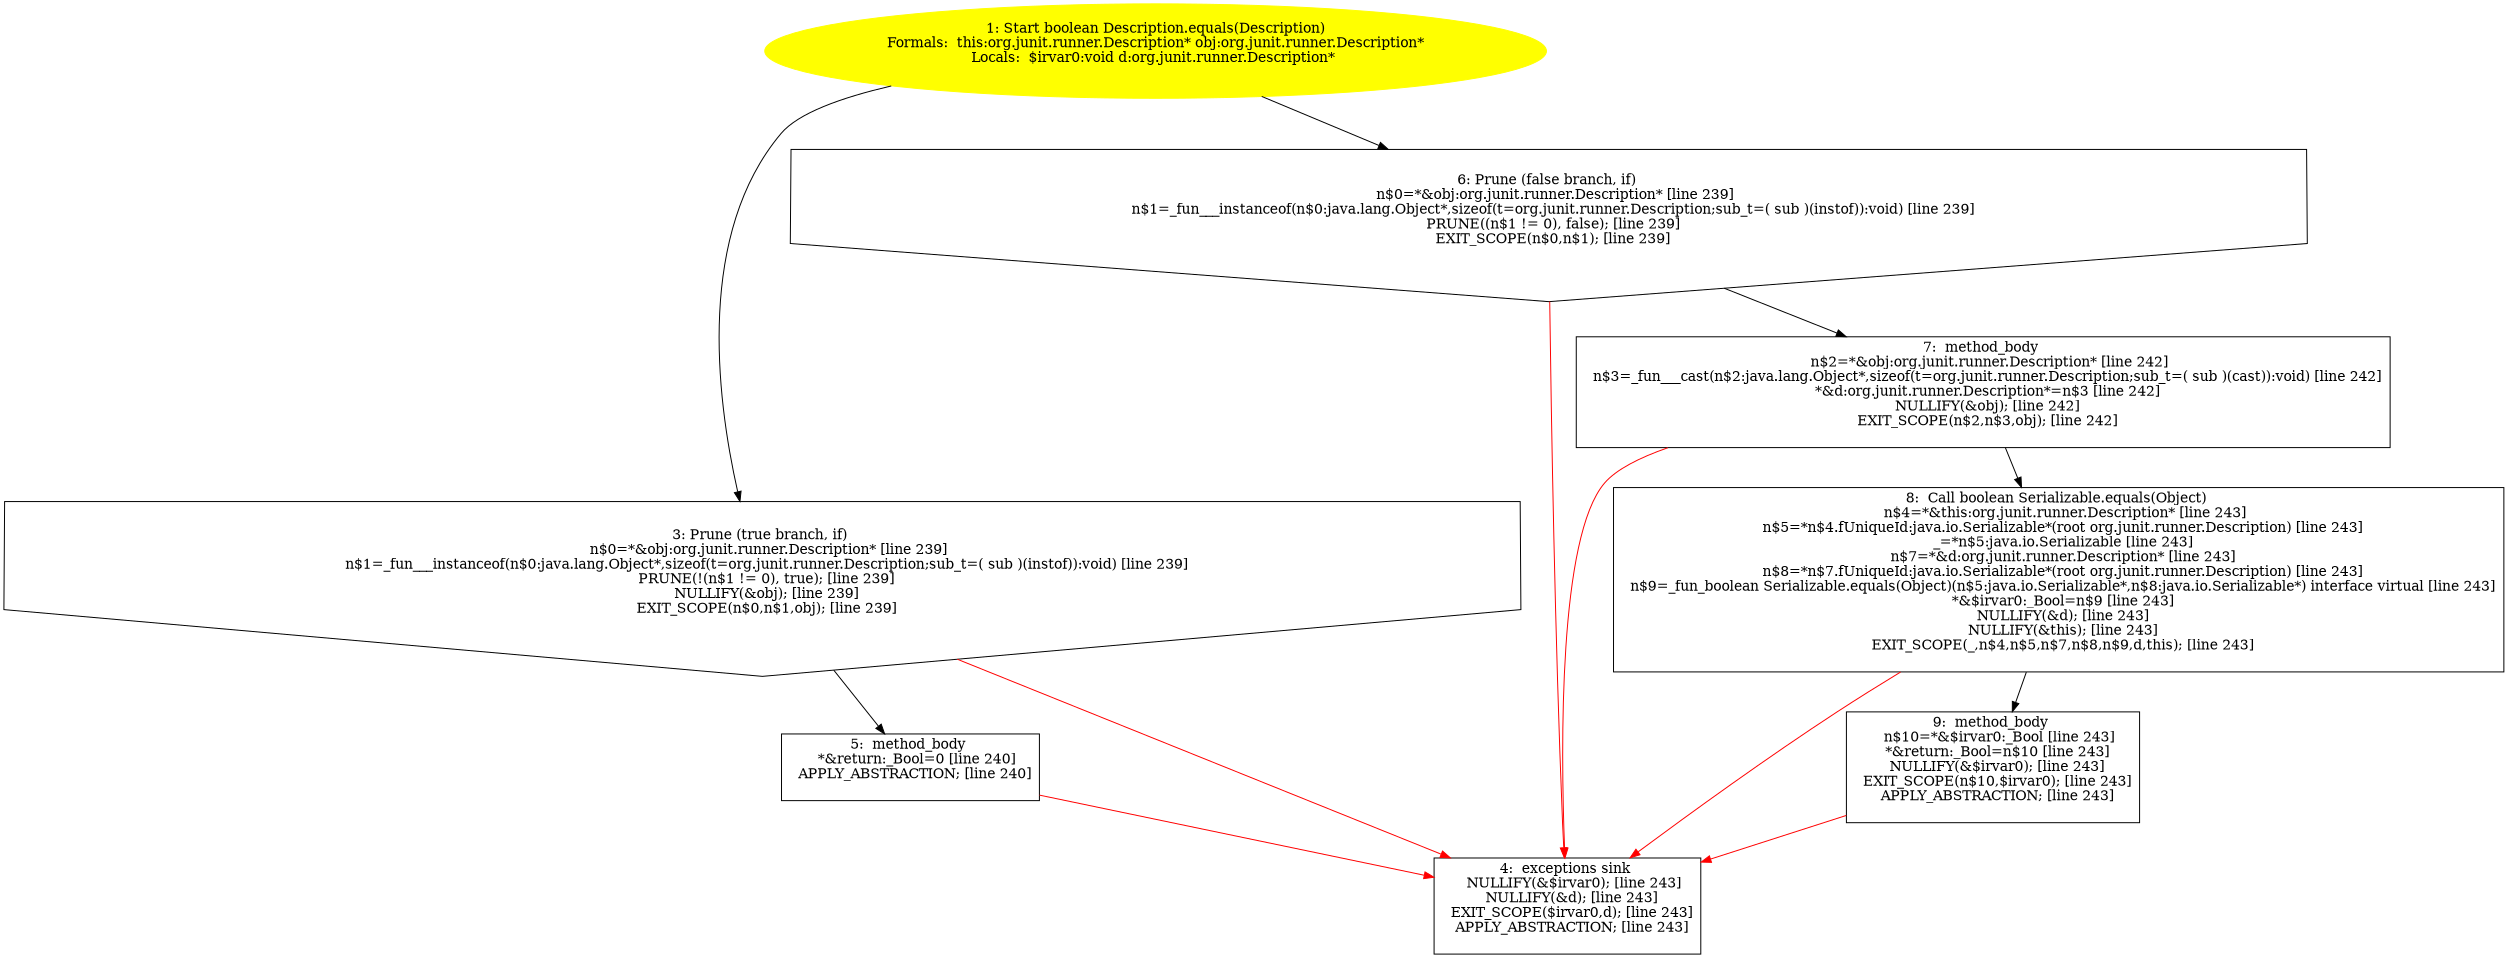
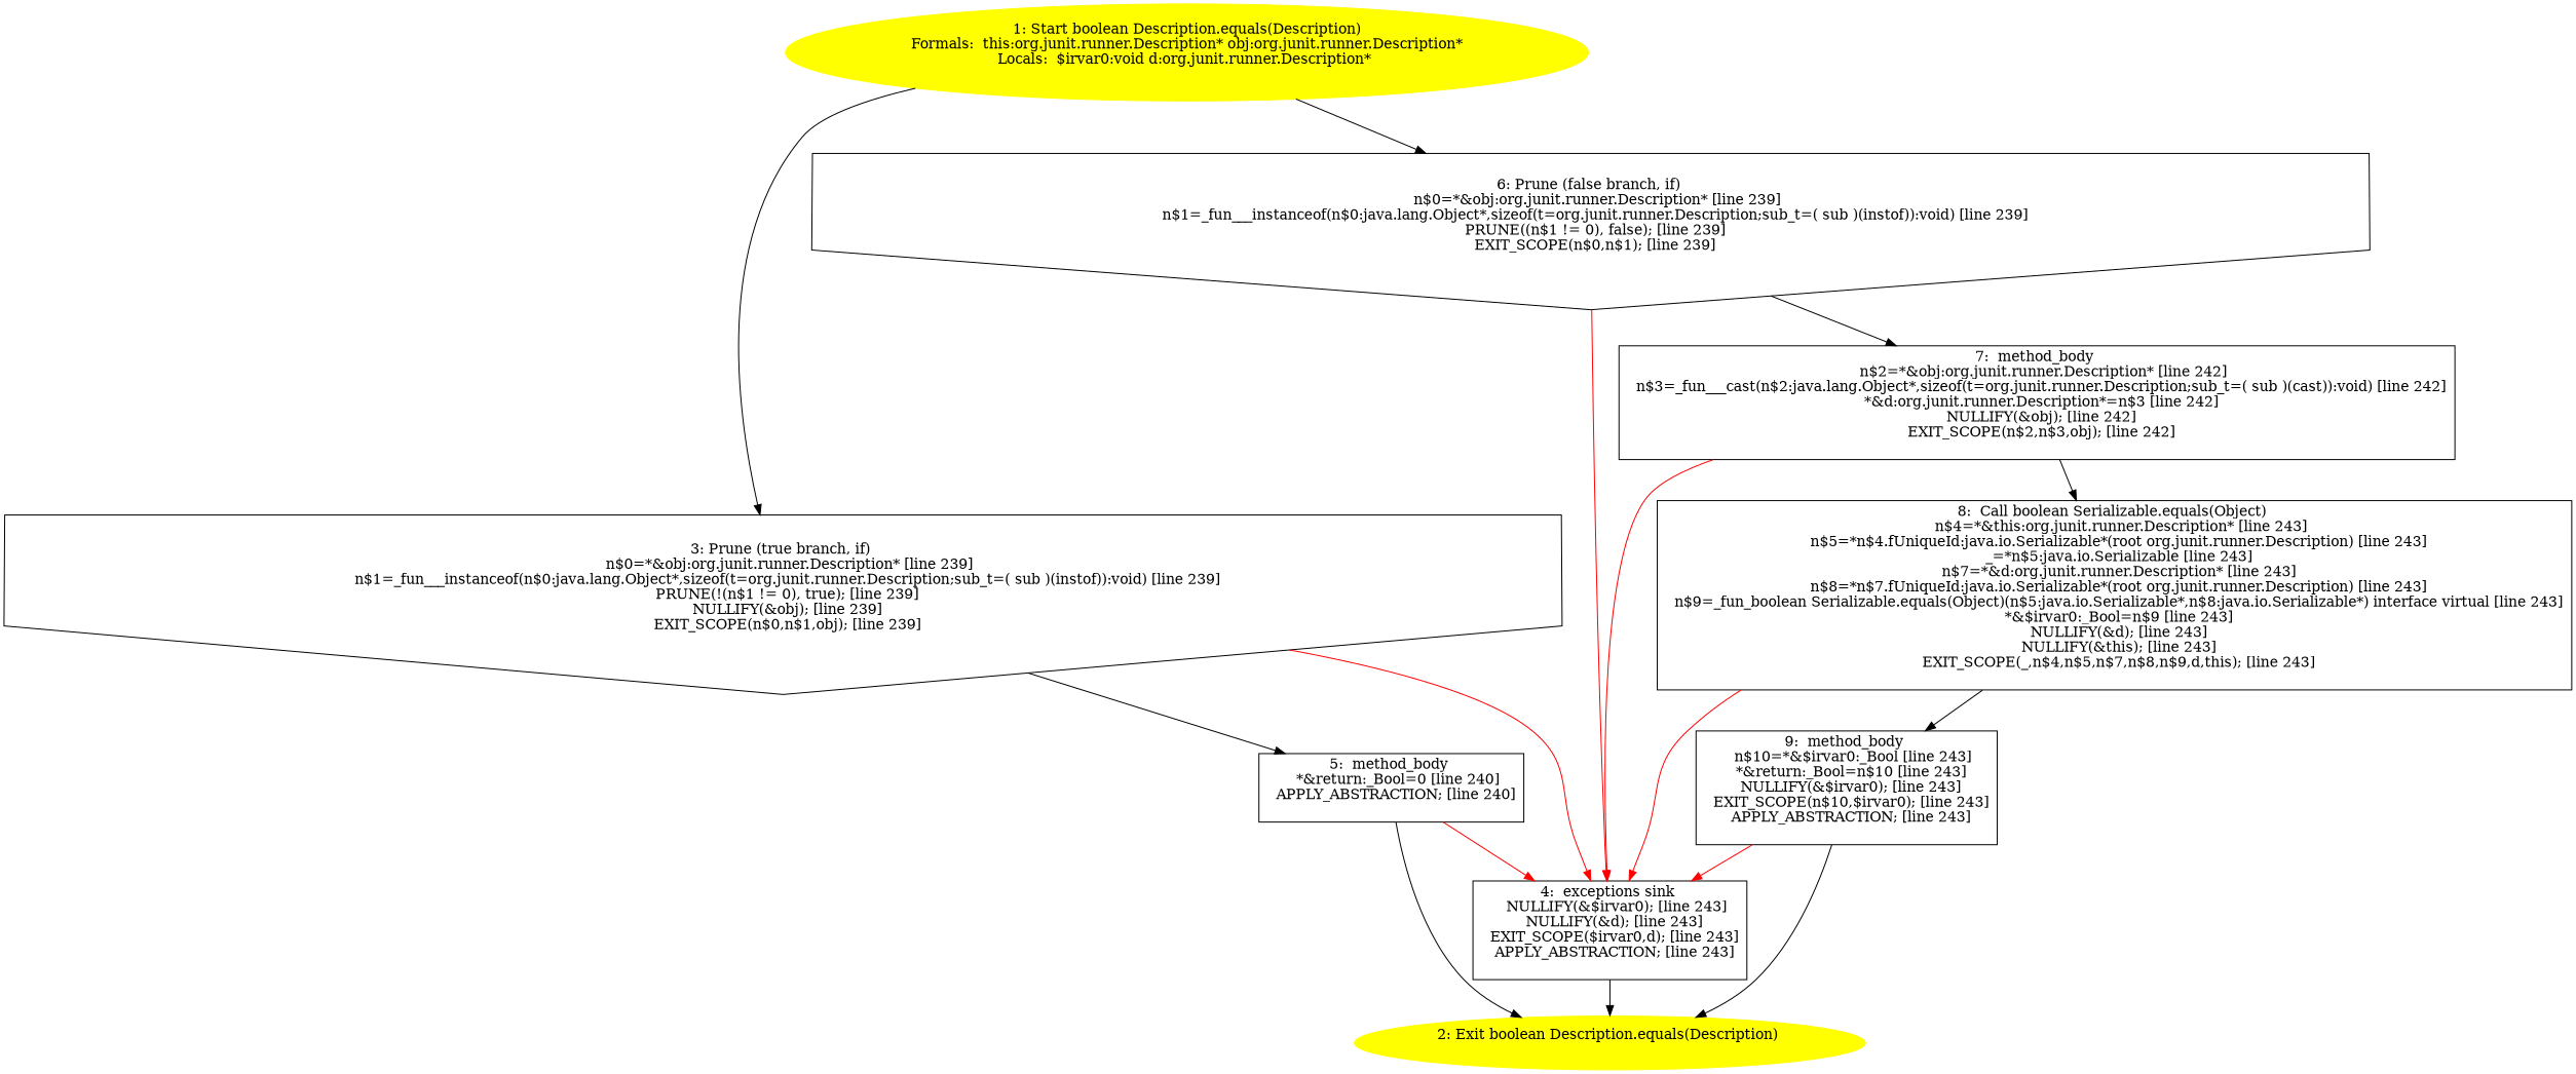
  digraph {
    node [shape=box]
    n1 [color=yellow label="1: Start boolean Description.equals(Description)\nFormals:  this:org.junit.runner.Description* obj:org.junit.runner.Description*\nLocals:  $irvar0:void d:org.junit.runner.Description* \n  " style=filled shape=""]
    n2 [label="3: Prune (true branch, if) \n   n$0=*&obj:org.junit.runner.Description* [line 239]\n  n$1=_fun___instanceof(n$0:java.lang.Object*,sizeof(t=org.junit.runner.Description;sub_t=( sub )(instof)):void) [line 239]\n  PRUNE(!(n$1 != 0), true); [line 239]\n  NULLIFY(&obj); [line 239]\n  EXIT_SCOPE(n$0,n$1,obj); [line 239]\n " shape=invhouse]
    n3 [label="6: Prune (false branch, if) \n   n$0=*&obj:org.junit.runner.Description* [line 239]\n  n$1=_fun___instanceof(n$0:java.lang.Object*,sizeof(t=org.junit.runner.Description;sub_t=( sub )(instof)):void) [line 239]\n  PRUNE((n$1 != 0), false); [line 239]\n  EXIT_SCOPE(n$0,n$1); [line 239]\n " shape=invhouse]
    n4 [label="5:  method_body \n   *&return:_Bool=0 [line 240]\n  APPLY_ABSTRACTION; [line 240]\n "]
    n5 [label="4:  exceptions sink \n   NULLIFY(&$irvar0); [line 243]\n  NULLIFY(&d); [line 243]\n  EXIT_SCOPE($irvar0,d); [line 243]\n  APPLY_ABSTRACTION; [line 243]\n "]
    n6 [label="7:  method_body \n   n$2=*&obj:org.junit.runner.Description* [line 242]\n  n$3=_fun___cast(n$2:java.lang.Object*,sizeof(t=org.junit.runner.Description;sub_t=( sub )(cast)):void) [line 242]\n  *&d:org.junit.runner.Description*=n$3 [line 242]\n  NULLIFY(&obj); [line 242]\n  EXIT_SCOPE(n$2,n$3,obj); [line 242]\n "]
+   n7 [color=yellow label="2: Exit boolean Description.equals(Description) \n  " style=filled shape=""]
    n8 [label="8:  Call boolean Serializable.equals(Object) \n   n$4=*&this:org.junit.runner.Description* [line 243]\n  n$5=*n$4.fUniqueId:java.io.Serializable*(root org.junit.runner.Description) [line 243]\n  _=*n$5:java.io.Serializable [line 243]\n  n$7=*&d:org.junit.runner.Description* [line 243]\n  n$8=*n$7.fUniqueId:java.io.Serializable*(root org.junit.runner.Description) [line 243]\n  n$9=_fun_boolean Serializable.equals(Object)(n$5:java.io.Serializable*,n$8:java.io.Serializable*) interface virtual [line 243]\n  *&$irvar0:_Bool=n$9 [line 243]\n  NULLIFY(&d); [line 243]\n  NULLIFY(&this); [line 243]\n  EXIT_SCOPE(_,n$4,n$5,n$7,n$8,n$9,d,this); [line 243]\n "]
    n9 [label="9:  method_body \n   n$10=*&$irvar0:_Bool [line 243]\n  *&return:_Bool=n$10 [line 243]\n  NULLIFY(&$irvar0); [line 243]\n  EXIT_SCOPE(n$10,$irvar0); [line 243]\n  APPLY_ABSTRACTION; [line 243]\n "]
    n1 -> n2
    n1 -> n3
    n2 -> n4
    n2 -> n5 [color=red]
    n3 -> n5 [color=red]
    n3 -> n6
    n4 -> n5 [color=red]
+   n4 -> n7
+   n5 -> n7
    n6 -> n5 [color=red]
    n6 -> n8
    n8 -> n5 [color=red]
    n8 -> n9
    n9 -> n5 [color=red]
+   n9 -> n7
  }
